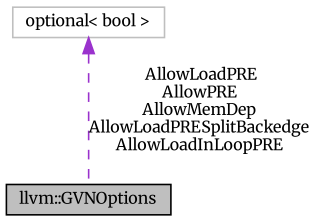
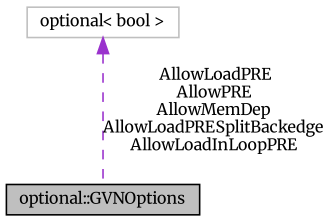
  digraph {
    fontname=Merriweather
    node [fontname=Merriweather fontsize=10 shape=record]
-   n1 [color=black fillcolor=grey75 fontcolor=black height=0.2 label="llvm::GVNOptions" style=filled width=0.4]
+   n1 [color=black fillcolor=grey75 fontcolor=black height=0.2 label="optional::GVNOptions" style=filled width=0.4]
    n2 [color=grey75 height=0.2 label="optional\< bool \>" width=0.4]
    n2 -> n1 [color=darkorchid3 dir=back fontname=Merriweather fontsize=10 label=" AllowLoadPRE\nAllowPRE\nAllowMemDep\nAllowLoadPRESplitBackedge\nAllowLoadInLoopPRE" labelfontname=Helvetica labelfontsize=10 style=dashed]
  }
